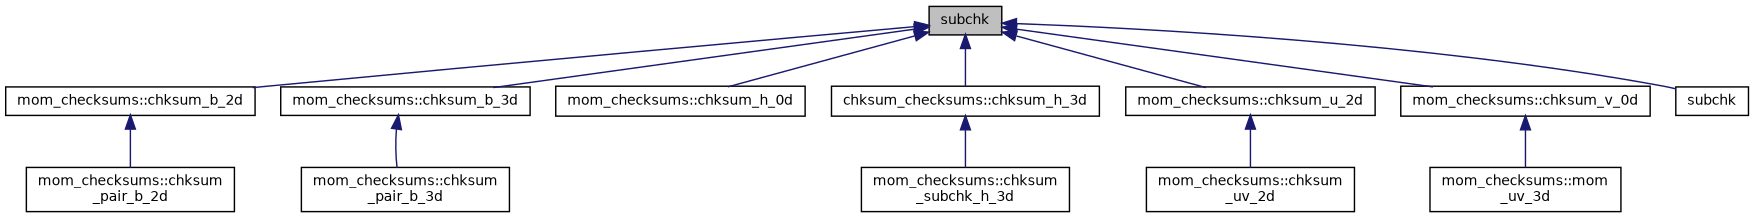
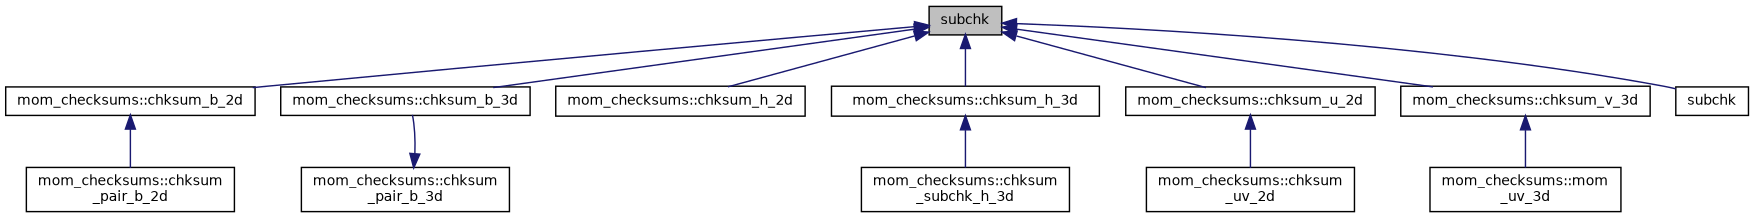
  digraph {
    rankdir=TB
    node [color=black fillcolor=white fontname=Helvetica fontsize=10 shape=record style=filled]
    edge [color=midnightblue dir=back fontname=Helvetica fontsize=10 labelfontname=Helvetica labelfontsize=10 style=solid]
    n1 [fillcolor=grey75 fontcolor=black height=0.2 label=subchk width=0.4]
    n2 [height=0.2 label="mom_checksums::chksum_b_2d" width=0.4]
    n3 [height=0.2 label="mom_checksums::chksum_b_3d" width=0.4]
-   n4 [height=0.2 label="mom_checksums::chksum_h_0d" width=0.4]
-   n5 [height=0.2 label="chksum_checksums::chksum_h_3d" width=0.4]
+   n4 [height=0.2 label="mom_checksums::chksum_h_2d" width=0.4]
+   n5 [height=0.2 label="mom_checksums::chksum_h_3d" width=0.4]
    n6 [height=0.2 label="mom_checksums::chksum_u_2d" width=0.4]
-   n7 [height=0.2 label="mom_checksums::chksum_v_0d" width=0.4]
+   n7 [height=0.2 label="mom_checksums::chksum_v_3d" width=0.4]
    n8 [height=0.2 label=subchk width=0.4]
    n9 [height=0.2 label="mom_checksums::chksum\l_pair_b_2d" width=0.4]
    n10 [height=0.2 label="mom_checksums::chksum\l_pair_b_3d" width=0.4]
    n11 [height=0.2 label="mom_checksums::chksum\l_subchk_h_3d" width=0.4]
    n12 [height=0.2 label="mom_checksums::chksum\l_uv_2d" width=0.4]
    n13 [height=0.2 label="mom_checksums::mom\l_uv_3d" width=0.4]
    n1 -> n2
    n1 -> n3
    n1 -> n4
    n1 -> n5
    n1 -> n6
    n1 -> n7
    n1 -> n8
    n2 -> n9
-   n3 -> n10
+   n10 -> n3
    n5 -> n11
    n6 -> n12
    n7 -> n13
  }
